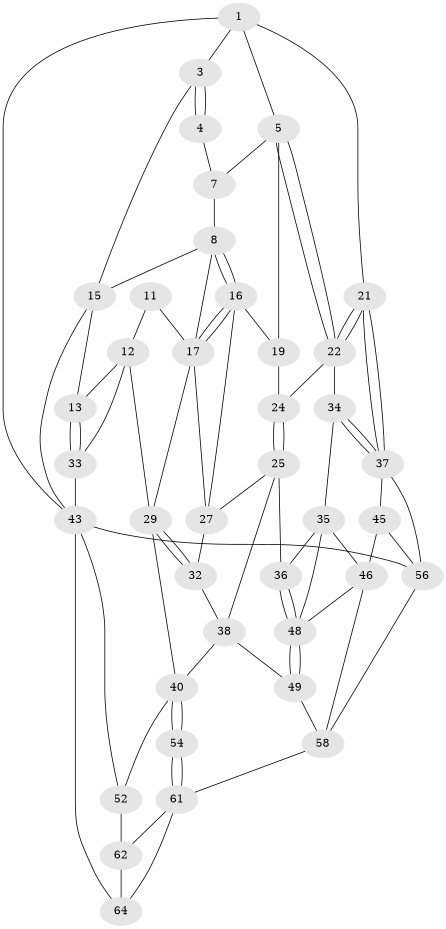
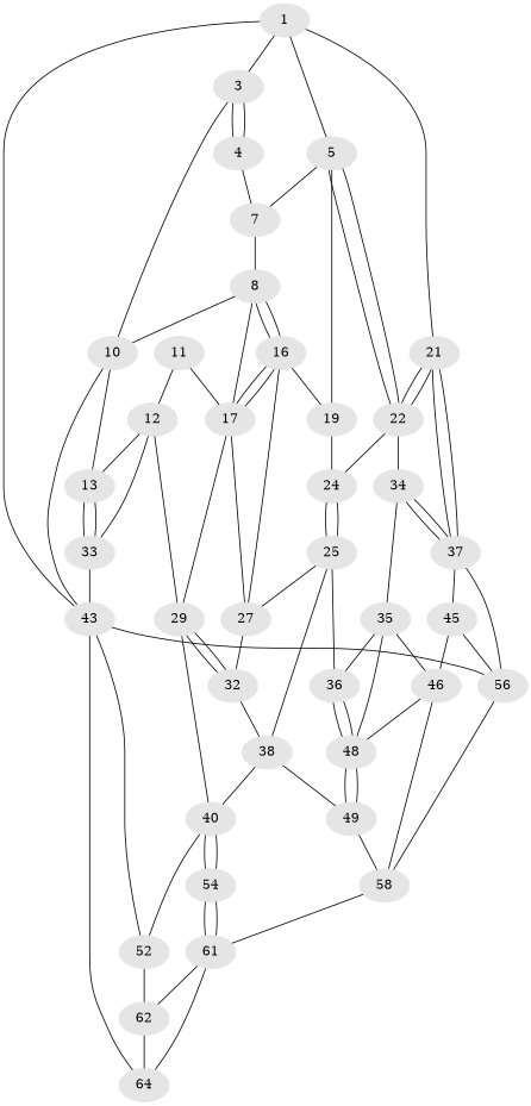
  graph {
    node [color=gray90 style=filled]
    1 [super="+2"]
    3
    5 [super="+6"]
    21
    43 [super="+55"]
    4
-   10 [super="+15" label=15]
+   10 [super="+15"]
    7
    19
    22 [super="+23"]
    37 [super="+44"]
    56 [super="+60"]
    52 [super="+53"]
    64
    13 [super="+14"]
    8 [super="+9"]
    24
    34
    16 [super="+20"]
    17 [super="+18"]
    12 [super="+31"]
    11
    27 [super="+28"]
    33 [super="+42"]
    29 [super="+30"]
    32
    40 [super="+41"]
    25 [super="+26"]
    45
    35 [super="+47"]
    36
    38 [super="+39"]
    48 [super="+51"]
    49 [super="+50"]
    54
    46 [super="+57"]
    58 [super="+59"]
    62 [super="+65"]
    61 [super="+63"]
    1 -- 3
    1 -- 5
    1 -- 21
    1 -- 43
    3 -- 4
    3 -- 4
    3 -- 10 [weight=2]
    5 -- 7
    5 -- 19
    5 -- 22
    5 -- 22
    21 -- 22
    21 -- 22
    21 -- 37
    21 -- 37
    43 -- 56
    43 -- 52
    43 -- 64
    4 -- 7
    10 -- 43
    10 -- 13
    7 -- 8
    19 -- 24
    22 -- 24
    22 -- 34
    37 -- 56
    37 -- 45
    56 -- 58
    52 -- 62 [weight=2]
    13 -- 33 [weight=2]
    13 -- 33
    8 -- 10
    8 -- 16
    8 -- 16
    8 -- 17
    24 -- 25
    24 -- 25
    34 -- 37
    34 -- 37
    34 -- 35
    16 -- 19
    16 -- 17
    16 -- 17
    16 -- 27
    17 -- 27
    17 -- 29
    12 -- 13
    12 -- 33
    12 -- 29
    11 -- 17
    11 -- 12
    27 -- 32
    33 -- 43
    29 -- 32
    29 -- 32
    29 -- 40
    32 -- 38
    40 -- 52
    40 -- 54
    40 -- 54
    25 -- 27
    25 -- 36
    25 -- 38
    45 -- 56
    45 -- 46
    35 -- 36
    35 -- 48
    35 -- 46
    36 -- 48
    36 -- 48
    38 -- 40
    38 -- 49
    48 -- 49
    48 -- 49
    49 -- 58
    54 -- 61
    54 -- 61
    46 -- 48
    46 -- 58
    58 -- 61
    62 -- 64
    61 -- 64
    61 -- 62
  }
